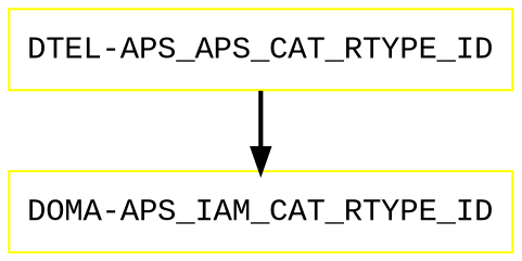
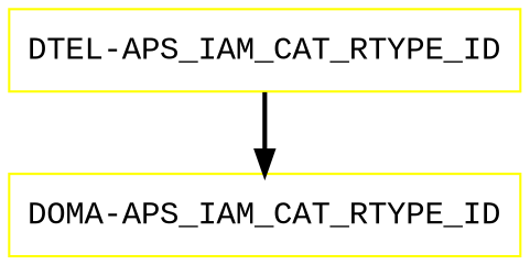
  digraph {
    fontname="Liberation Mono"
    node [color=yellow shape=box fontname="Liberation Mono"]
-   "DTEL-APS_IAM_CAT_RTYPE_ID" [label="DTEL-APS_APS_CAT_RTYPE_ID"]
+   "DTEL-APS_IAM_CAT_RTYPE_ID"
    "DOMA-APS_IAM_CAT_RTYPE_ID"
    "DTEL-APS_IAM_CAT_RTYPE_ID" -> "DOMA-APS_IAM_CAT_RTYPE_ID" [style=bold fontname="Liberation Mono"]
  }
